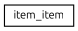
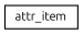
  digraph {
    rankdir=LR
    fontname=Ubuntu
-   n1 [color=black fillcolor=white fontname=Ubuntu fontsize=10 height=0.2 label=item_item shape=record style=filled width=0.4]
+   n1 [color=black fillcolor=white fontname=Ubuntu fontsize=10 height=0.2 label=attr_item shape=record style=filled width=0.4]
  }
